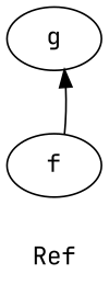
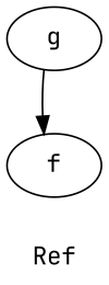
  digraph {
    label=Ref
    fontname="JetBrains Mono"
    node [fontname="JetBrains Mono"]
    n1 [label=g]
    n2 [label=f]
-   n2 -> n1 [fontname="JetBrains Mono"]
+   n1 -> n2 [fontname="JetBrains Mono"]
  }
